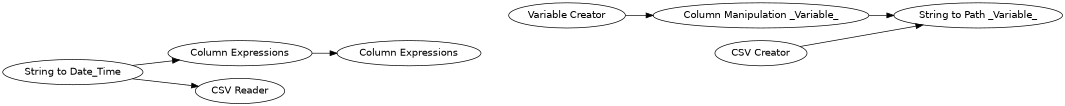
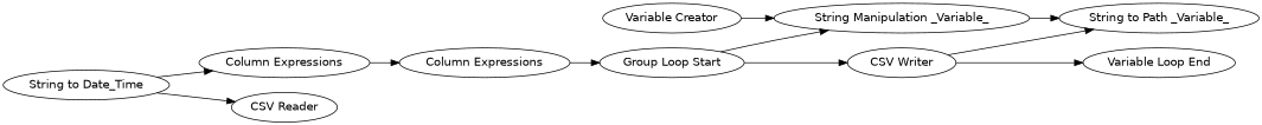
  digraph {
    fontname="DejaVu Sans"
    rankdir=LR
    node [fontname="DejaVu Sans"]
    edge [fontname="DejaVu Sans"]
-   n2 [label="Column Manipulation _Variable_"]
-   n3 [label="CSV Creator"]
+   n1 [label="Group Loop Start"]
+   n2 [label="String Manipulation _Variable_"]
+   n3 [label="CSV Writer"]
    n4 [label="String to Path _Variable_"]
+   n5 [label="Variable Loop End"]
    n6 [label="Column Expressions"]
    n7 [label="Column Expressions"]
    n8 [label="CSV Reader"]
    n9 [label="String to Date_Time"]
    n10 [label="Variable Creator"]
+   n1 -> n2
+   n1 -> n3
    n2 -> n4
    n3 -> n4
+   n3 -> n5
    n6 -> n7
+   n7 -> n1
    n9 -> n6
    n9 -> n8
    n10 -> n2
  }
